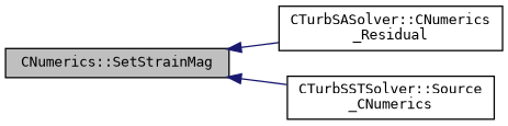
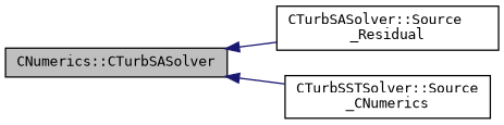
  digraph {
    fontname="DejaVu Sans Mono"
    rankdir=LR
    node [color=black fillcolor=white fontname="DejaVu Sans Mono" fontsize=10 shape=record style=filled]
    edge [color=midnightblue dir=back fontname="DejaVu Sans Mono" fontsize=10 labelfontname=Helvetica labelfontsize=10 style=solid]
-   n1 [fillcolor=grey75 fontcolor=black height=0.2 label="CNumerics::SetStrainMag" width=0.4]
-   n2 [height=0.2 label="CTurbSASolver::CNumerics\l_Residual" width=0.4]
+   n1 [fillcolor=grey75 fontcolor=black height=0.2 label="CNumerics::CTurbSASolver" width=0.4]
+   n2 [height=0.2 label="CTurbSASolver::Source\l_Residual" width=0.4]
    n3 [height=0.2 label="CTurbSSTSolver::Source\l_CNumerics" width=0.4]
    n1 -> n2
    n1 -> n3
  }
